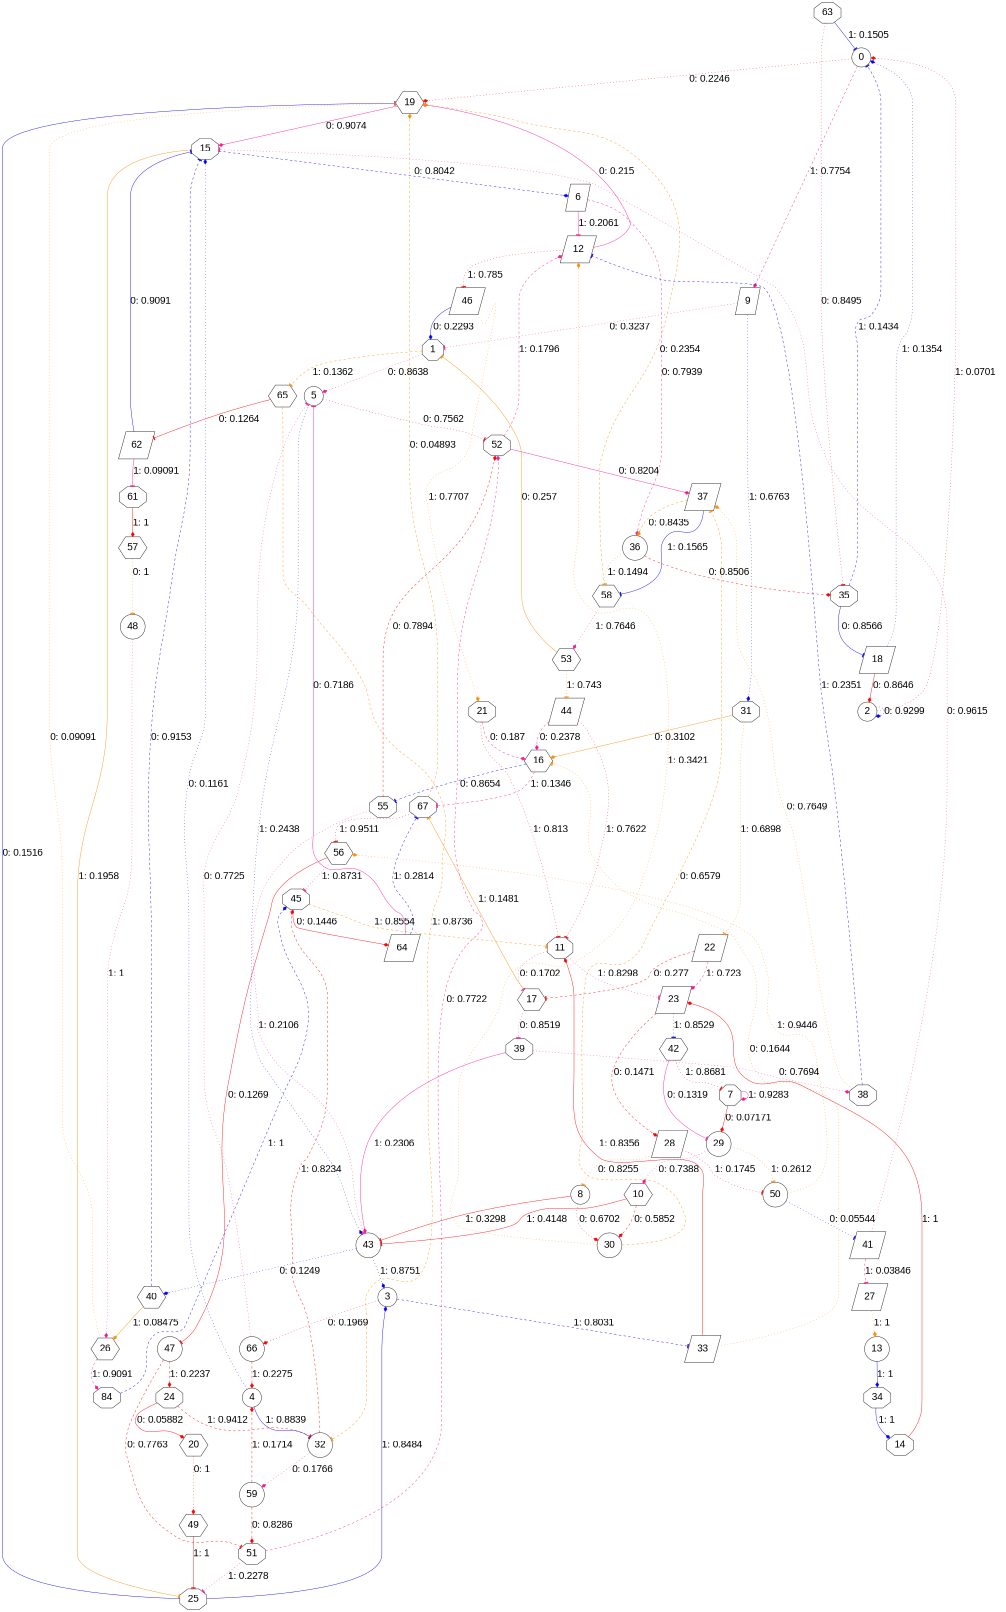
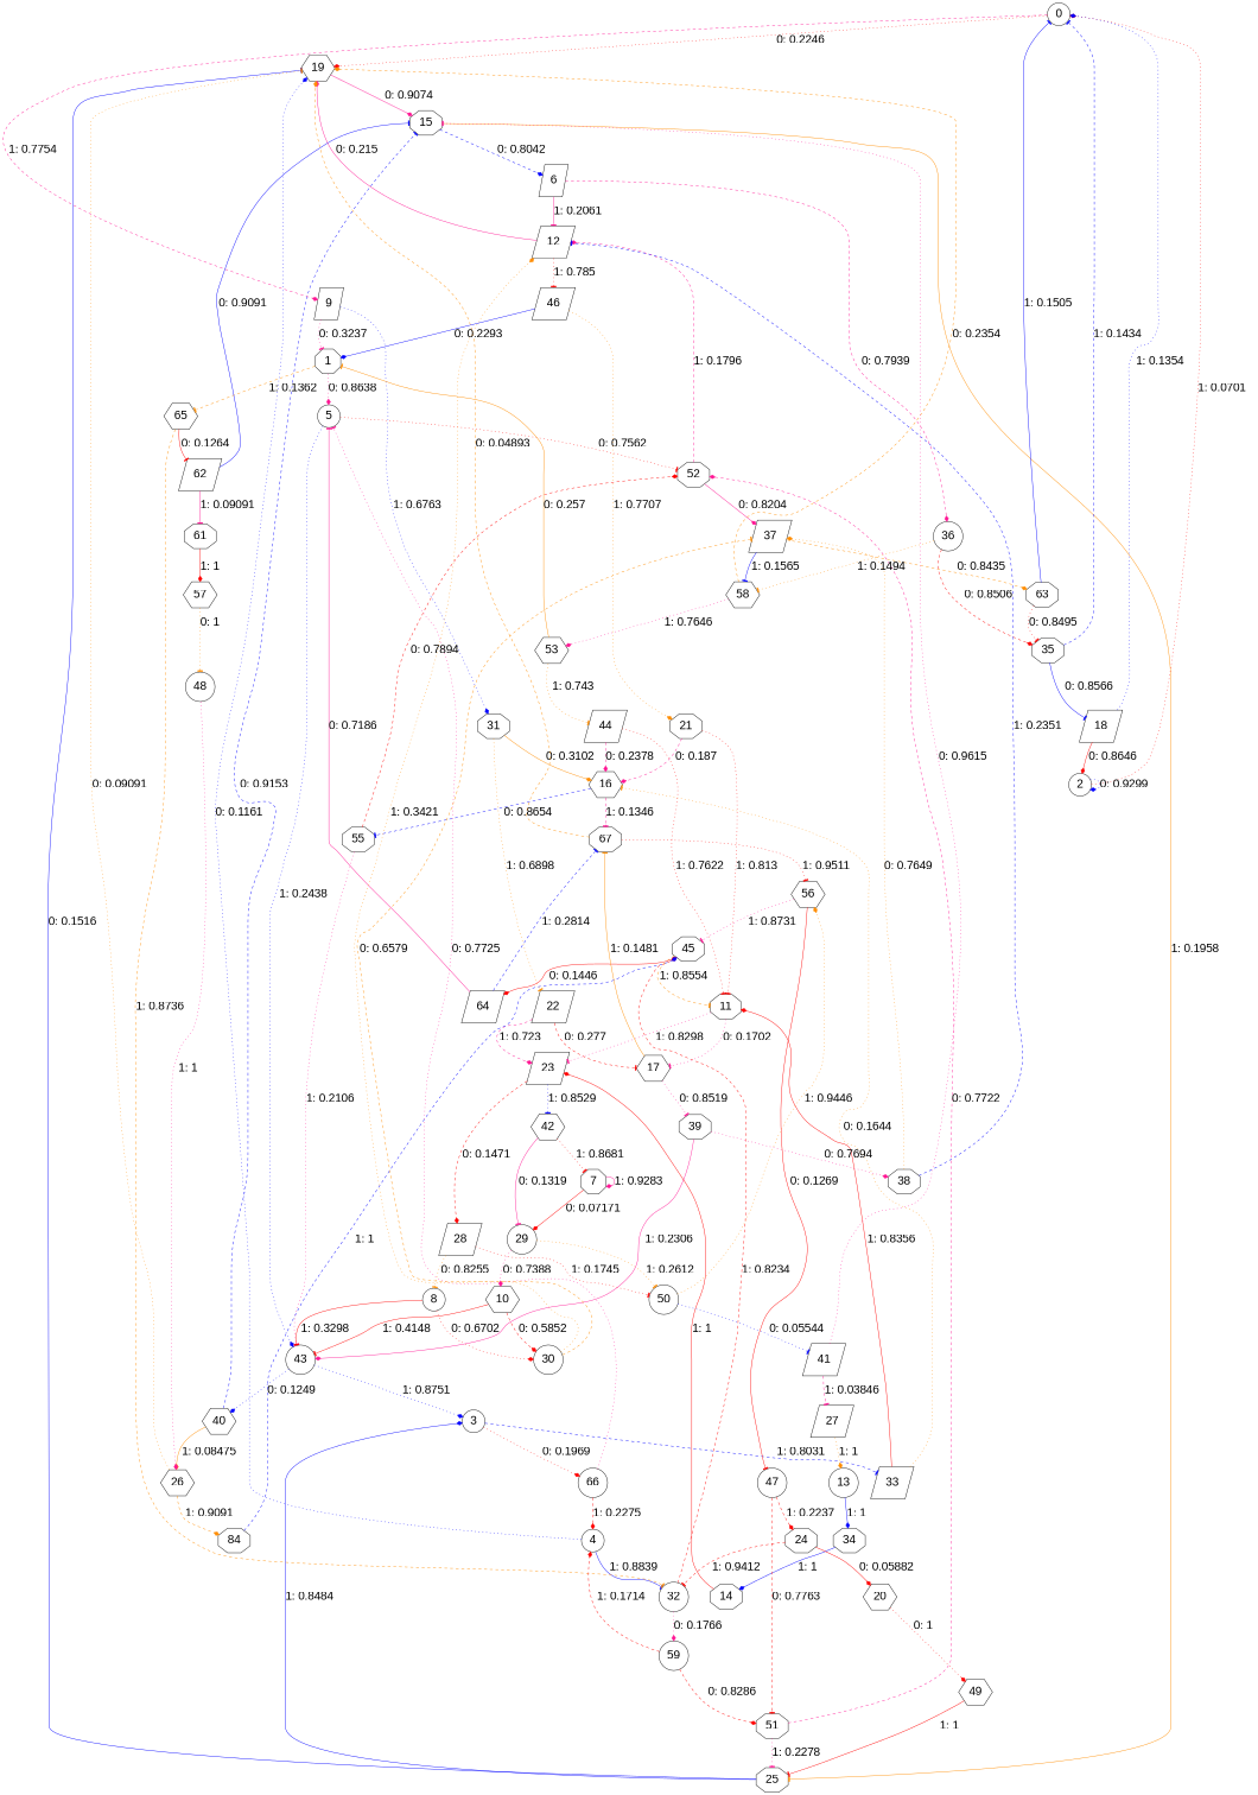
  digraph {
    fontname="Liberation Sans"
    node [fontname="Liberation Sans" fontsize=24 shape=octagon]
    edge [arrowhead=diamond color=red fontname="Liberation Sans" fontsize=24 style=dotted]
    0 [shape=circle]
    19 [shape=hexagon]
    9 [shape=parallelogram]
    15
    1
    31
    4 [shape=circle]
    32 [shape=circle]
    6 [shape=parallelogram]
    25
    5 [shape=circle]
    65 [shape=hexagon]
    16 [shape=hexagon]
    22 [shape=parallelogram]
    52
    43 [shape=circle]
    62 [shape=parallelogram]
    12 [shape=parallelogram]
    37 [shape=parallelogram]
    3 [shape=circle]
    40 [shape=hexagon]
    59 [shape=circle]
    45
    61
    2 [shape=circle]
    66 [shape=circle]
    33 [shape=parallelogram]
    11
    17 [shape=hexagon]
    23 [shape=parallelogram]
    n31 [label=67]
    55
    51
    64 [shape=parallelogram]
    46 [shape=parallelogram]
    58 [shape=hexagon]
    63
    26 [shape=hexagon]
    36 [shape=circle]
    35
    18 [shape=parallelogram]
    53 [shape=hexagon]
    21
    7
    29 [shape=circle]
    10 [shape=hexagon]
    50 [shape=circle]
    30 [shape=circle]
    56 [shape=hexagon]
    41 [shape=parallelogram]
    8 [shape=circle]
    39
    28 [shape=parallelogram]
    42 [shape=hexagon]
    38
    13 [shape=circle]
    34
    14
    47 [shape=circle]
    20 [shape=hexagon]
    49 [shape=hexagon]
    24
    n63 [label=84]
    27 [shape=parallelogram]
    44 [shape=parallelogram]
    48 [shape=circle]
    57 [shape=hexagon]
    0 -> 19 [label="0: 0.2246   "]
    0 -> 9 [color=deeppink label="1: 0.7754   " style=dashed]
    19 -> 15 [color=deeppink label="0: 0.9074   " style=solid]
    9 -> 1 [arrowhead=tee color=deeppink label="0: 0.3237   "]
    9 -> 31 [color=blue label="1: 0.6763   "]
    15 -> 6 [color=blue label="0: 0.8042   " style=dashed]
    15 -> 25 [arrowhead=tee color=darkorange label="1: 0.1958   " style=solid]
    1 -> 5 [color=deeppink label="0: 0.8638   "]
    1 -> 65 [arrowhead=tee color=darkorange label="1: 0.1362   " style=dashed]
    31 -> 16 [color=darkorange label="0: 0.3102   " style=solid]
    31 -> 22 [arrowhead=tee color=darkorange label="1: 0.6898   "]
-   4 -> 15 [color=blue label="0: 0.1161   "]
+   4 -> 19 [color=blue label="0: 0.1161   "]
    4 -> 32 [arrowhead=tee color=blue label="1: 0.8839   " style=solid]
    32 -> 59 [color=deeppink label="0: 0.1766   "]
    32 -> 45 [label="1: 0.8234   " style=dashed]
    6 -> 12 [arrowhead=tee color=deeppink label="1: 0.2061   " style=solid]
    6 -> 36 [color=deeppink label="0: 0.7939   " style=dashed]
    25 -> 19 [arrowhead=tee color=blue label="0: 0.1516   " style=solid]
    25 -> 3 [color=blue label="1: 0.8484   " style=solid]
    5 -> 52 [arrowhead=tee label="0: 0.7562   "]
    5 -> 43 [color=blue label="1: 0.2438   "]
    65 -> 32 [arrowhead=tee color=darkorange label="1: 0.8736   " style=dashed]
    65 -> 62 [arrowhead=tee label="0: 0.1264   " style=solid]
    16 -> n31 [arrowhead=tee color=deeppink label="1: 0.1346   " style=dashed]
    16 -> 55 [arrowhead=tee color=blue label="0: 0.8654   " style=dashed]
    22 -> 17 [arrowhead=tee label="0: 0.277    " style=dashed]
    22 -> 23 [color=deeppink label="1: 0.723    " style=dashed]
    52 -> 12 [color=deeppink label="1: 0.1796   " style=dashed]
    52 -> 37 [color=deeppink label="0: 0.8204   " style=solid]
    43 -> 3 [color=blue label="1: 0.8751   "]
    43 -> 40 [color=blue label="0: 0.1249   "]
    62 -> 15 [arrowhead=tee color=blue label="0: 0.9091   " style=solid]
    62 -> 61 [arrowhead=tee color=deeppink label="1: 0.09091  " style=solid]
    12 -> 19 [color=deeppink label="0: 0.215    " style=solid]
    12 -> 46 [arrowhead=tee label="1: 0.785    "]
    37 -> 58 [arrowhead=tee color=blue label="1: 0.1565   " style=solid]
-   37 -> 36 [color=darkorange label="0: 0.8435   " style=dashed]
+   37 -> 63 [color=darkorange label="0: 0.8435   " style=dashed]
    3 -> 66 [label="0: 0.1969   "]
    3 -> 33 [arrowhead=tee color=blue label="1: 0.8031   " style=dashed]
    40 -> 15 [arrowhead=tee color=blue label="0: 0.9153   " style=dashed]
    40 -> 26 [color=darkorange label="1: 0.08475  " style=solid]
    59 -> 4 [label="1: 0.1714   " style=dashed]
    59 -> 51 [label="0: 0.8286   " style=dashed]
    45 -> 11 [arrowhead=tee color=darkorange label="1: 0.8554   " style=dashed]
    45 -> 64 [label="0: 0.1446   " style=solid]
    61 -> 57 [label="1: 1        " style=solid]
    2 -> 0 [label="1: 0.0701   "]
    2 -> 2 [color=blue label="0: 0.9299   "]
    66 -> 4 [label="1: 0.2275   " style=dashed]
    66 -> 5 [arrowhead=tee color=deeppink label="0: 0.7725   "]
    33 -> 16 [arrowhead=tee color=darkorange label="0: 0.1644   "]
    33 -> 11 [label="1: 0.8356   " style=solid]
    11 -> 17 [arrowhead=tee color=deeppink label="0: 0.1702   "]
    11 -> 23 [arrowhead=tee color=deeppink label="1: 0.8298   "]
    17 -> n31 [arrowhead=tee color=darkorange label="1: 0.1481   " style=solid]
    17 -> 39 [arrowhead=tee color=deeppink label="0: 0.8519   "]
    23 -> 28 [label="0: 0.1471   " style=dashed]
    23 -> 42 [arrowhead=tee color=blue label="1: 0.8529   "]
    n31 -> 19 [color=darkorange label="0: 0.04893  " style=dashed]
    n31 -> 56 [arrowhead=tee label="1: 0.9511   "]
    55 -> 52 [label="0: 0.7894   " style=dashed]
    55 -> 43 [arrowhead=tee color=deeppink label="1: 0.2106   "]
    51 -> 25 [arrowhead=tee color=deeppink label="1: 0.2278   "]
    51 -> 52 [color=deeppink label="0: 0.7722   " style=dashed]
    64 -> 5 [arrowhead=tee color=deeppink label="0: 0.7186   " style=solid]
    64 -> n31 [arrowhead=tee color=blue label="1: 0.2814   " style=dashed]
    46 -> 1 [color=blue label="0: 0.2293   " style=solid]
    46 -> 21 [color=darkorange label="1: 0.7707   "]
    58 -> 19 [color=darkorange label="0: 0.2354   " style=dashed]
    58 -> 53 [color=deeppink label="1: 0.7646   "]
    63 -> 0 [arrowhead=tee color=blue label="1: 0.1505   " style=solid]
    63 -> 35 [arrowhead=tee label="0: 0.8495   "]
    26 -> 19 [arrowhead=tee color=darkorange label="0: 0.09091  "]
-   26 -> n63 [color=deeppink label="1: 0.9091   " style=dashed]
+   26 -> n63 [color=darkorange label="1: 0.9091   " style=dashed]
    36 -> 58 [arrowhead=tee color=darkorange label="1: 0.1494   "]
    36 -> 35 [label="0: 0.8506   " style=dashed]
    35 -> 0 [arrowhead=tee color=blue label="1: 0.1434   " style=dashed]
    35 -> 18 [arrowhead=tee color=blue label="0: 0.8566   " style=solid]
    18 -> 0 [color=blue label="1: 0.1354   "]
    18 -> 2 [label="0: 0.8646   " style=solid]
    53 -> 1 [arrowhead=tee color=darkorange label="0: 0.257    " style=solid]
    53 -> 44 [arrowhead=tee color=darkorange label="1: 0.743    "]
    21 -> 16 [color=deeppink label="0: 0.187    " style=dashed]
    21 -> 11 [arrowhead=tee label="1: 0.813    "]
    7 -> 7 [color=deeppink label="1: 0.9283   " style=solid]
    7 -> 29 [label="0: 0.07171  " style=solid]
    29 -> 10 [color=deeppink label="0: 0.7388   "]
    29 -> 50 [arrowhead=tee color=darkorange label="1: 0.2612   "]
    10 -> 43 [arrowhead=tee label="1: 0.4148   " style=solid]
    10 -> 30 [label="0: 0.5852   " style=dashed]
    50 -> 56 [color=darkorange label="1: 0.9446   "]
    50 -> 41 [arrowhead=tee color=blue label="0: 0.05544  "]
    30 -> 12 [color=darkorange label="1: 0.3421   "]
    30 -> 37 [arrowhead=tee color=darkorange label="0: 0.6579   " style=dashed]
    56 -> 45 [arrowhead=tee color=deeppink label="1: 0.8731   "]
    56 -> 47 [arrowhead=tee label="0: 0.1269   " style=solid]
    41 -> 15 [arrowhead=tee color=deeppink label="0: 0.9615   "]
    41 -> 27 [arrowhead=tee color=deeppink label="1: 0.03846  " style=dashed]
    8 -> 43 [arrowhead=tee label="1: 0.3298   " style=solid]
    8 -> 30 [label="0: 0.6702   "]
    39 -> 43 [color=deeppink label="1: 0.2306   " style=solid]
    39 -> 38 [color=deeppink label="0: 0.7694   "]
    28 -> 50 [arrowhead=tee label="1: 0.1745   "]
    28 -> 8 [arrowhead=tee color=darkorange label="0: 0.8255   "]
    42 -> 7 [arrowhead=tee label="1: 0.8681   "]
    42 -> 29 [arrowhead=tee color=deeppink label="0: 0.1319   " style=solid]
    38 -> 12 [arrowhead=tee color=blue label="1: 0.2351   " style=dashed]
    38 -> 37 [color=darkorange label="0: 0.7649   "]
    13 -> 34 [color=blue label="1: 1        " style=solid]
    34 -> 14 [color=blue label="1: 1        " style=solid]
    14 -> 23 [label="1: 1        " style=solid]
    47 -> 51 [arrowhead=tee label="0: 0.7763   " style=dashed]
    47 -> 24 [label="1: 0.2237   " style=dashed]
    20 -> 49 [label="0: 1        "]
    49 -> 25 [arrowhead=tee label="1: 1        " style=solid]
    24 -> 32 [arrowhead=tee label="1: 0.9412   " style=dashed]
    24 -> 20 [label="0: 0.05882  " style=solid]
    n63 -> 45 [color=blue label="1: 1        " style=dashed]
    27 -> 13 [color=darkorange label="1: 1        "]
    44 -> 16 [color=deeppink label="0: 0.2378   " style=dashed]
    44 -> 11 [arrowhead=tee label="1: 0.7622   "]
    48 -> 26 [color=deeppink label="1: 1        "]
    57 -> 48 [arrowhead=tee color=darkorange label="0: 1        "]
  }
